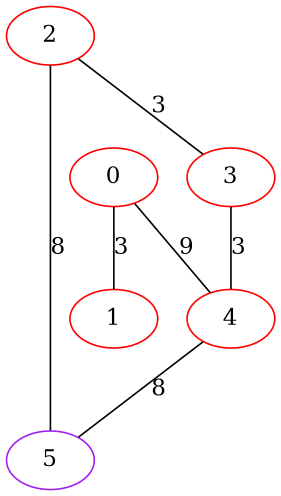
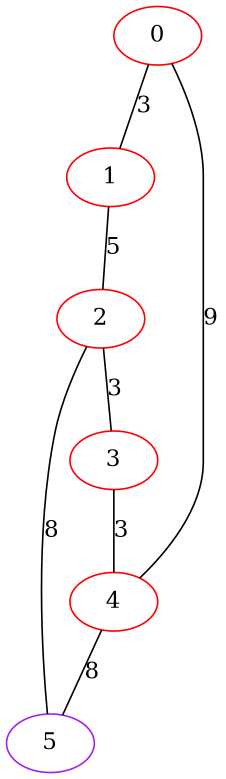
  graph {
    node [color=red weight=1]
    0
    1
    4
    2
    5 [color=purple weight=4]
    3
    0 -- 1 [label=3]
    0 -- 4 [label=9]
+   1 -- 2 [label=5]
    4 -- 5 [label=8]
    2 -- 5 [label=8]
    2 -- 3 [label=3]
    3 -- 4 [label=3]
  }
